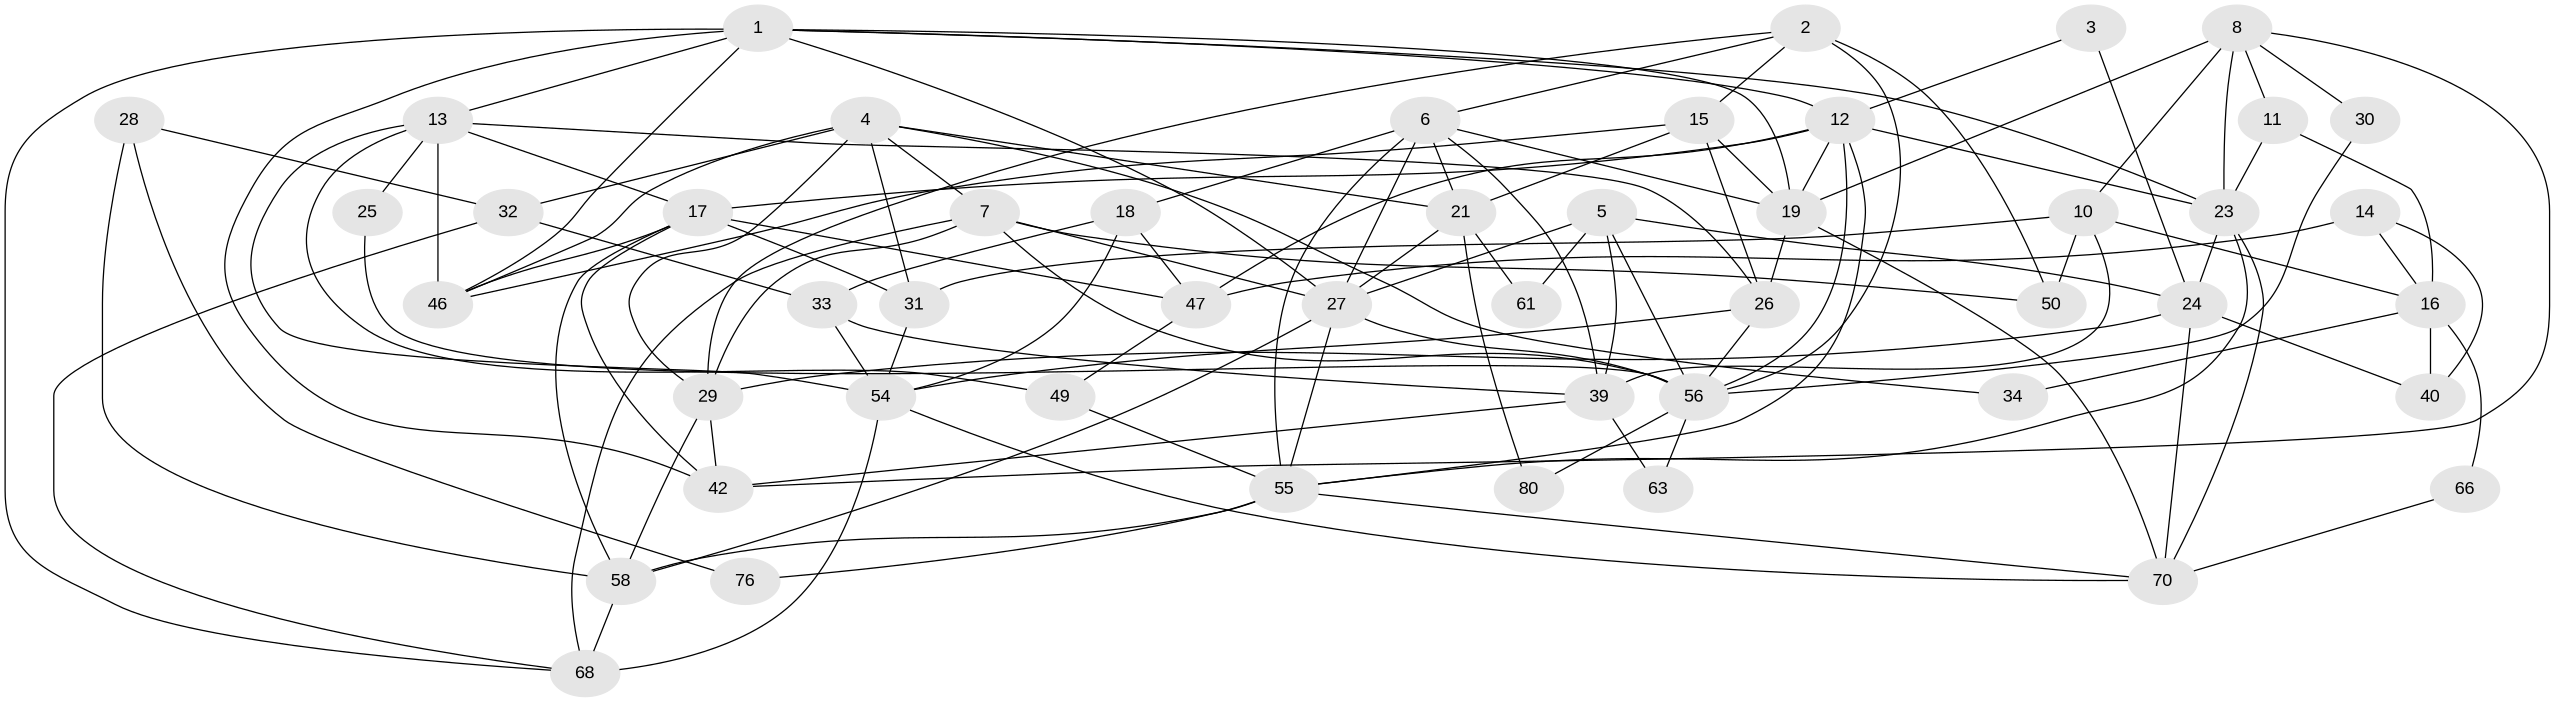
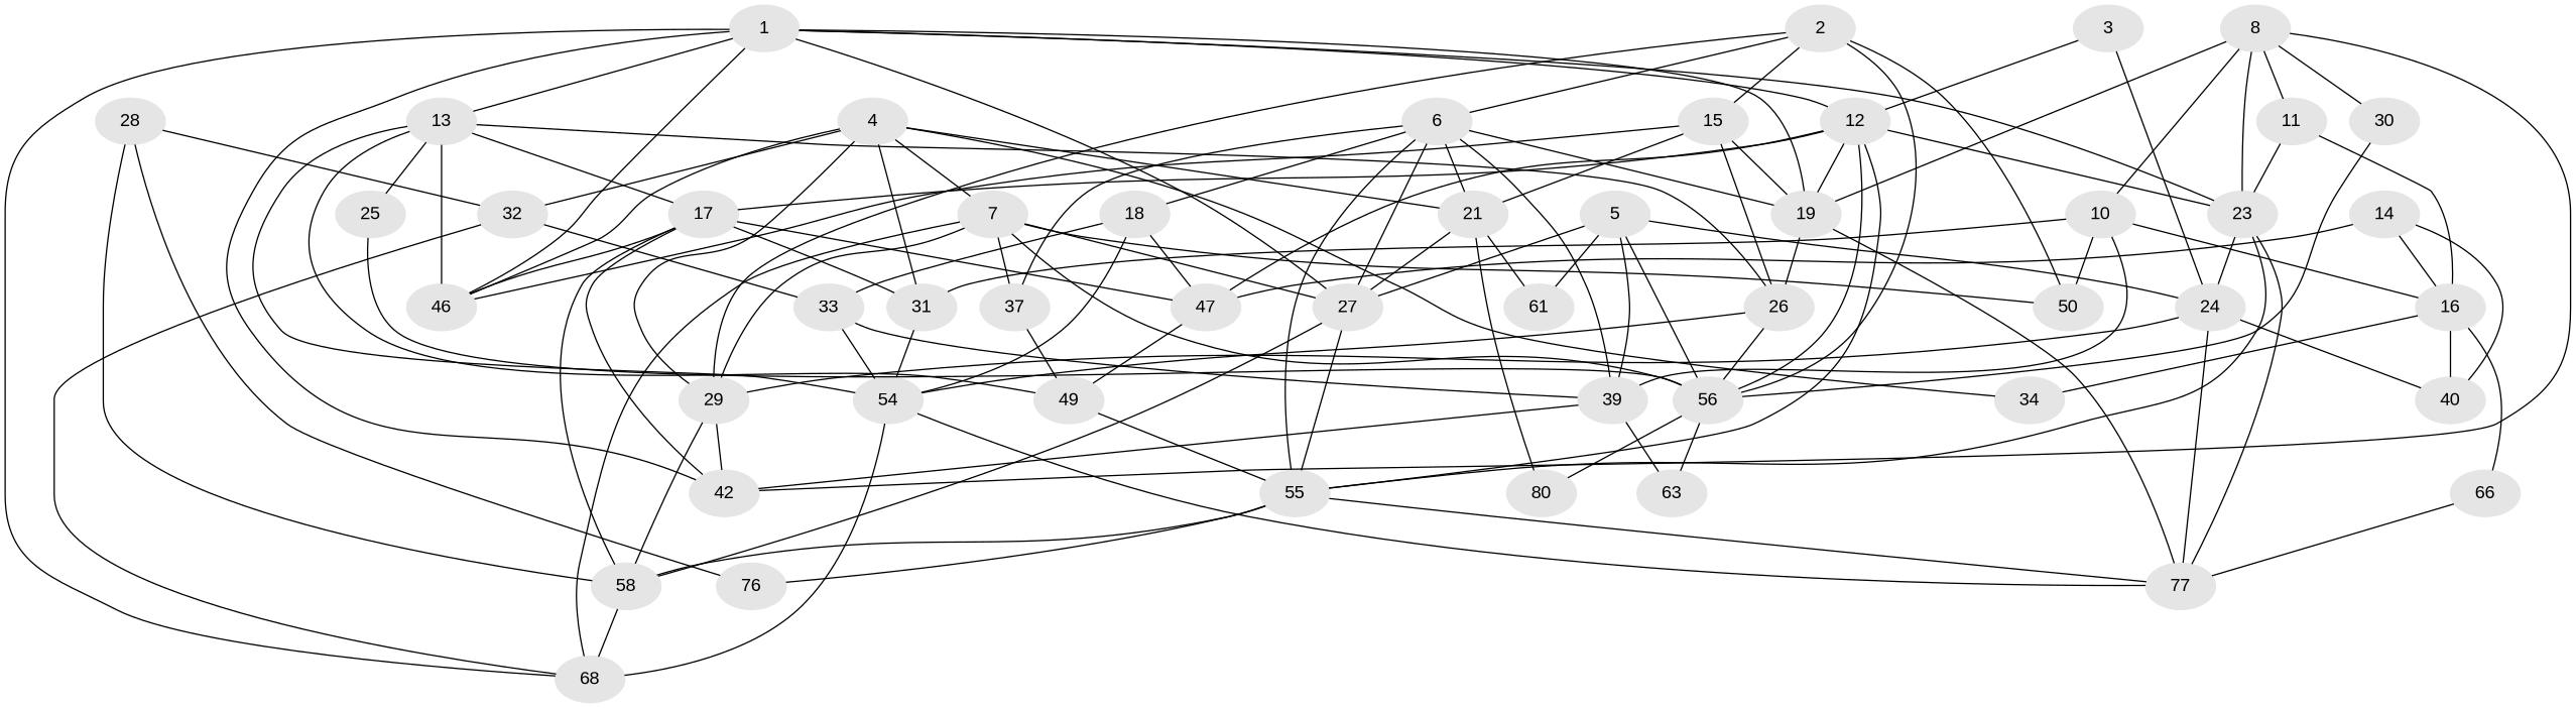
  graph {
    fontname="Liberation Sans"
    node [color=gray90 fontname="Liberation Sans" style=filled]
    edge [fontname="Liberation Sans"]
    1 [super="+45"]
    12 [super="+67"]
    13 [super="+36"]
    19 [super="+62"]
    23 [super="+43"]
    27 [super="+38"]
    42
    46
    68 [super="+70"]
    56 [super="+60"]
    55 [super="+72"]
    17 [super="+75"]
    47 [super="+51"]
    25
    26 [super="+78"]
    49 [super="+59"]
    54 [super="+57"]
-   77 [label=70]
+   77
    24 [super="+44"]
    58 [super="+74"]
    2 [super="+9"]
    6 [super="+73"]
    15 [super="+20"]
    29 [super="+48"]
    50
    21 [super="+65"]
    39 [super="+71"]
    18
+   37
    80
    63
    3
    40
    4 [super="+41"]
    7 [super="+64"]
    31 [super="+69"]
    32
    34
    61
    33
    5 [super="+35"]
    76
    8 [super="+53"]
    10 [super="+79"]
    11
    30 [super="+52"]
    16 [super="+22"]
    66
    14
    28
    1 -- 12
    1 -- 13
    1 -- 19
    1 -- 23
    1 -- 27
    1 -- 42
    1 -- 46
    1 -- 68
    12 -- 19
    12 -- 23
    12 -- 56
    12 -- 55
    12 -- 17
    12 -- 47
    13 -- 46
    13 -- 17
    13 -- 25
    13 -- 26
    13 -- 49
    13 -- 54
    19 -- 26
    19 -- 77
    23 -- 55
    23 -- 77
    23 -- 24
-   27 -- 56
    27 -- 55
    27 -- 58
    56 -- 80
    56 -- 63
    55 -- 77
    55 -- 58
    55 -- 76
    17 -- 42
    17 -- 46
    17 -- 47
    17 -- 58
    17 -- 31
    47 -- 49
    25 -- 56
    26 -- 56
    26 -- 54
    49 -- 55
    54 -- 68 [weight=2]
    54 -- 77
    24 -- 77
    24 -- 29
    24 -- 40
    58 -- 68
    2 -- 56 [weight=2]
    2 -- 6
    2 -- 15
    2 -- 29
    2 -- 50
    6 -- 19
    6 -- 27
    6 -- 55
    6 -- 21
    6 -- 39
    6 -- 18
+   6 -- 37
    15 -- 19
    15 -- 46
    15 -- 26
    15 -- 21
    29 -- 42
    29 -- 58
    21 -- 27
    21 -- 80
    21 -- 61
    39 -- 42
    39 -- 63
    18 -- 47
    18 -- 54
    18 -- 33
+   37 -- 49
    3 -- 12
    3 -- 24
    4 -- 46
    4 -- 29
    4 -- 21
    4 -- 7
    4 -- 31
    4 -- 32
    4 -- 34
    7 -- 27
    7 -- 68
    7 -- 56
    7 -- 29
    7 -- 50
+   7 -- 37
    31 -- 54
    32 -- 68
    32 -- 33
    33 -- 54
    33 -- 39
    5 -- 27
    5 -- 56
    5 -- 24
    5 -- 39
    5 -- 61
    8 -- 19
    8 -- 23
    8 -- 42
    8 -- 10 [weight=2]
    8 -- 11
    8 -- 30 [weight=2]
    10 -- 50
    10 -- 39
    10 -- 31
    10 -- 16
    11 -- 23
    11 -- 16
    30 -- 56
    16 -- 40
    16 -- 34
    16 -- 66
    66 -- 77
    14 -- 47
    14 -- 40
    14 -- 16
    28 -- 58
    28 -- 32
    28 -- 76
  }
